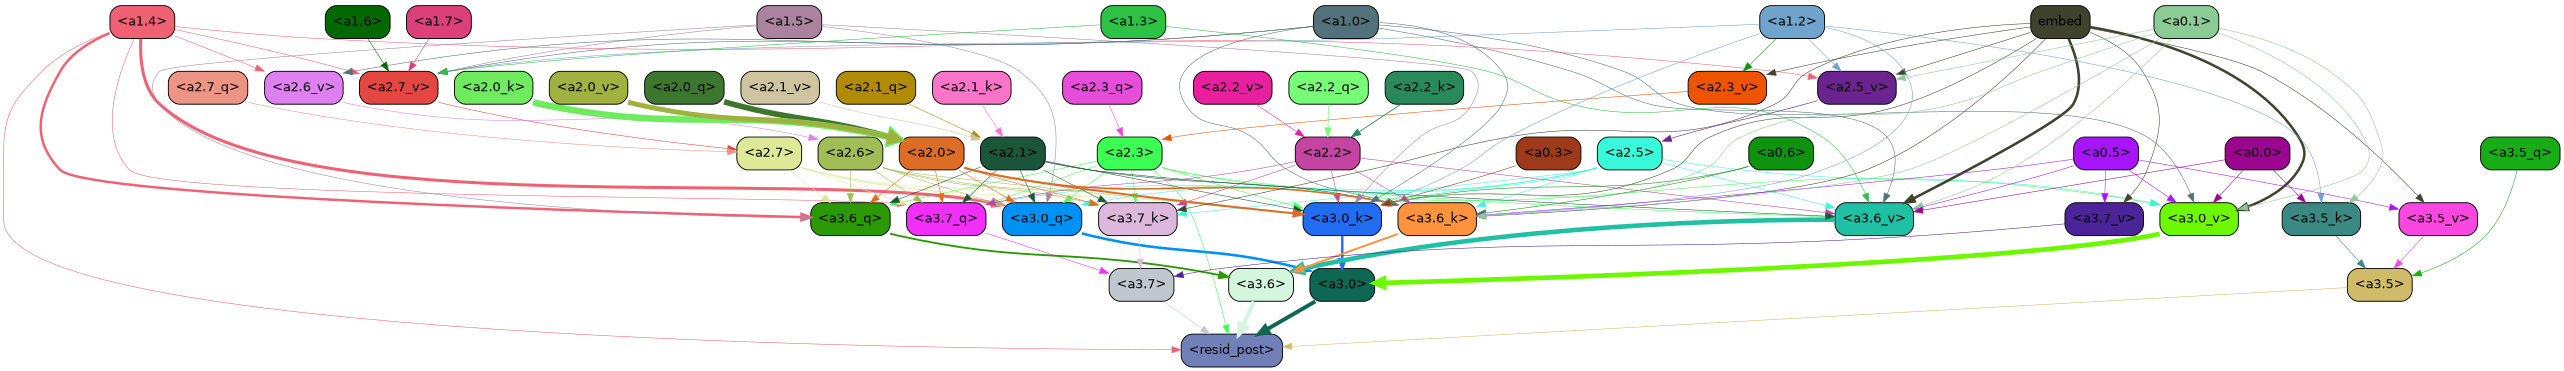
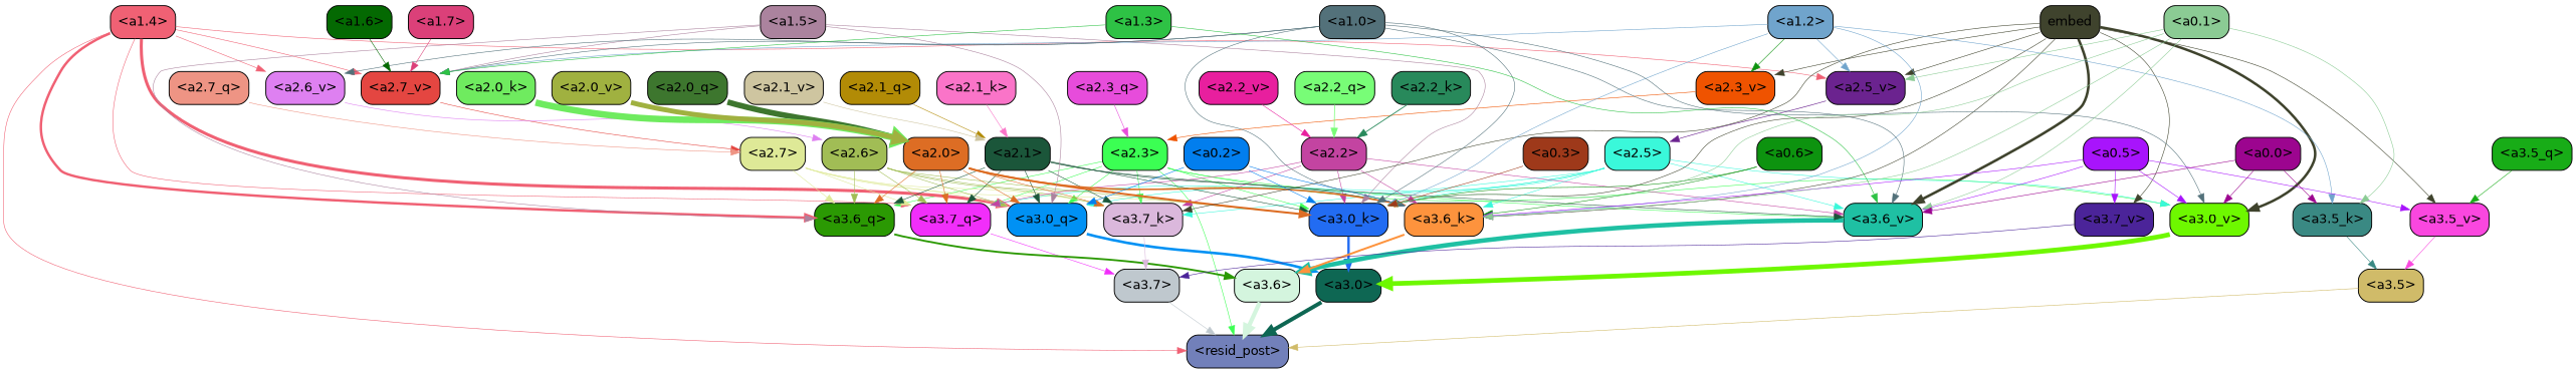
  strict digraph {
    splines=true
    node [color=black fontname=Helvetica shape=box style="filled, rounded"]
    edge [color="#3f432d" penwidth=0.6]
    "<a3.7>" [fillcolor="#bfc8ce"]
    "<resid_post>" [fillcolor="#7280ba"]
    "<a3.6>" [fillcolor="#d4f5de"]
    "<a3.5>" [fillcolor="#d0bb69"]
    "<a3.0>" [fillcolor="#0e6753"]
    "<a2.3>" [fillcolor="#3bff53"]
    "<a3.7_q>" [fillcolor="#f12efa"]
    "<a3.6_q>" [fillcolor="#2b9903"]
    "<a3.0_q>" [fillcolor="#0091f4"]
    "<a3.7_k>" [fillcolor="#dbb8dc"]
    "<a3.0_k>" [fillcolor="#226cf2"]
    "<a3.6_v>" [fillcolor="#1fc0a3"]
    "<a3.0_v>" [fillcolor="#6ef800"]
    "<a1.4>" [fillcolor="#f06174"]
    "<a2.7_v>" [fillcolor="#e44641"]
    "<a2.6_v>" [fillcolor="#de80f1"]
    "<a2.5_v>" [fillcolor="#6b238f"]
    "<a2.7>" [fillcolor="#dee997"]
    "<a2.6>" [fillcolor="#a1bd55"]
    "<a2.5>" [fillcolor="#3af8da"]
    "<a3.6_k>" [fillcolor="#fd933d"]
    "<a3.5_q>" [fillcolor="#18ac17"]
    "<a3.5_k>" [fillcolor="#3a8983"]
    "<a3.7_v>" [fillcolor="#4b2499"]
    "<a3.5_v>" [fillcolor="#fa47df"]
    "<a2.2>" [fillcolor="#c344a1"]
    "<a2.1>" [fillcolor="#1b563a"]
    "<a2.0>" [fillcolor="#dd6d24"]
    "<a1.5>" [fillcolor="#ab839e"]
+   "<a0.2>" [fillcolor="#027eee"]
    embed [fillcolor="#3f432d"]
    "<a2.3_v>" [fillcolor="#ef5300"]
    "<a1.2>" [fillcolor="#70a4cc"]
    "<a1.0>" [fillcolor="#53717a"]
    "<a0.6>" [fillcolor="#0d930f"]
    "<a0.5>" [fillcolor="#a814fc"]
    "<a0.1>" [fillcolor="#8bcb94"]
    "<a0.0>" [fillcolor="#9c058f"]
    "<a0.3>" [fillcolor="#9e391a"]
    "<a1.3>" [fillcolor="#2ec245"]
    "<a2.7_q>" [fillcolor="#ee9484"]
    "<a2.3_q>" [fillcolor="#e74cdb"]
    "<a2.2_q>" [fillcolor="#78fd77"]
    "<a2.1_q>" [fillcolor="#b28b06"]
    "<a2.0_q>" [fillcolor="#3d762e"]
    "<a2.2_k>" [fillcolor="#28895b"]
    "<a2.1_k>" [fillcolor="#fa74c8"]
    "<a2.0_k>" [fillcolor="#6feb5f"]
    "<a2.2_v>" [fillcolor="#e81f9e"]
    "<a2.1_v>" [fillcolor="#cec5a0"]
    "<a2.0_v>" [fillcolor="#a0b140"]
    "<a1.7>" [fillcolor="#db4079"]
    "<a1.6>" [fillcolor="#046902"]
    "<a3.7>" -> "<resid_post>" [color="#bfc8ce"]
    "<a3.6>" -> "<resid_post>" [color="#d4f5de" penwidth=4.646730065345764]
    "<a3.5>" -> "<resid_post>" [color="#d0bb69"]
    "<a3.0>" -> "<resid_post>" [color="#0e6753" penwidth=4.323132634162903]
    "<a2.3>" -> "<resid_post>" [color="#3bff53"]
    "<a2.3>" -> "<a3.7_q>" [color="#3bff53"]
    "<a2.3>" -> "<a3.6_q>" [color="#3bff53"]
    "<a2.3>" -> "<a3.0_q>" [color="#3bff53"]
    "<a2.3>" -> "<a3.7_k>" [color="#3bff53"]
    "<a2.3>" -> "<a3.0_k>" [color="#3bff53"]
    "<a2.3>" -> "<a3.6_v>" [color="#3bff53"]
    "<a2.3>" -> "<a3.0_v>" [color="#3bff53"]
    "<a3.7_q>" -> "<a3.7>" [color="#f12efa"]
    "<a3.6_q>" -> "<a3.6>" [color="#2b9903" penwidth=2.03758105635643]
    "<a3.0_q>" -> "<a3.0>" [color="#0091f4" penwidth=2.8638100624084473]
    "<a3.7_k>" -> "<a3.7>" [color="#dbb8dc"]
    "<a3.0_k>" -> "<a3.0>" [color="#226cf2" penwidth=2.6274144649505615]
    "<a3.6_v>" -> "<a3.6>" [color="#1fc0a3" penwidth=5.002329230308533]
    "<a3.0_v>" -> "<a3.0>" [color="#6ef800" penwidth=5.188832879066467]
    "<a1.4>" -> "<resid_post>" [color="#f06174"]
    "<a1.4>" -> "<a3.7_q>" [color="#f06174"]
    "<a1.4>" -> "<a3.6_q>" [color="#f06174" penwidth=2.700703263282776]
    "<a1.4>" -> "<a3.0_q>" [color="#f06174" penwidth=3.34255850315094]
    "<a1.4>" -> "<a2.7_v>" [color="#f06174"]
    "<a1.4>" -> "<a2.6_v>" [color="#f06174"]
    "<a1.4>" -> "<a2.5_v>" [color="#f06174"]
    "<a2.7_v>" -> "<a2.7>" [color="#e44641"]
    "<a2.6_v>" -> "<a2.6>" [color="#de80f1"]
    "<a2.5_v>" -> "<a2.5>" [color="#6b238f" penwidth=0.6657319068908691]
    "<a2.7>" -> "<a3.7_q>" [color="#dee997"]
    "<a2.7>" -> "<a3.6_q>" [color="#dee997"]
    "<a2.7>" -> "<a3.0_q>" [color="#dee997"]
    "<a2.7>" -> "<a3.7_k>" [color="#dee997"]
    "<a2.7>" -> "<a3.0_k>" [color="#dee997"]
    "<a2.6>" -> "<a3.7_q>" [color="#a1bd55"]
    "<a2.6>" -> "<a3.6_q>" [color="#a1bd55"]
    "<a2.6>" -> "<a3.0_q>" [color="#a1bd55"]
    "<a2.6>" -> "<a3.7_k>" [color="#a1bd55"]
    "<a2.6>" -> "<a3.0_k>" [color="#a1bd55"]
    "<a2.6>" -> "<a3.6_k>" [color="#a1bd55"]
    "<a2.5>" -> "<a3.7_q>" [color="#3af8da"]
    "<a2.5>" -> "<a3.0_q>" [color="#3af8da"]
    "<a2.5>" -> "<a3.7_k>" [color="#3af8da"]
    "<a2.5>" -> "<a3.0_k>" [color="#3af8da"]
    "<a2.5>" -> "<a3.6_v>" [color="#3af8da"]
    "<a2.5>" -> "<a3.0_v>" [color="#3af8da"]
    "<a2.5>" -> "<a3.6_k>" [color="#3af8da"]
    "<a3.6_k>" -> "<a3.6>" [color="#fd933d" penwidth=2.174198240041733]
-   "<a3.5_q>" -> "<a3.5>" [color="#18ac17"]
+   "<a3.5_q>" -> "<a3.5_v>" [color="#18ac17"]
    "<a3.5_k>" -> "<a3.5>" [color="#3a8983"]
    "<a3.7_v>" -> "<a3.7>" [color="#4b2499"]
    "<a3.5_v>" -> "<a3.5>" [color="#fa47df"]
    "<a2.2>" -> "<a3.7_q>" [color="#c344a1"]
    "<a2.2>" -> "<a3.7_k>" [color="#c344a1"]
    "<a2.2>" -> "<a3.0_k>" [color="#c344a1"]
    "<a2.2>" -> "<a3.6_v>" [color="#c344a1"]
    "<a2.2>" -> "<a3.6_k>" [color="#c344a1"]
    "<a2.1>" -> "<a3.7_q>" [color="#1b563a"]
    "<a2.1>" -> "<a3.6_q>" [color="#1b563a"]
    "<a2.1>" -> "<a3.0_q>" [color="#1b563a"]
    "<a2.1>" -> "<a3.7_k>" [color="#1b563a"]
    "<a2.1>" -> "<a3.0_k>" [color="#1b563a"]
    "<a2.1>" -> "<a3.6_v>" [color="#1b563a"]
    "<a2.1>" -> "<a3.6_k>" [color="#1b563a"]
    "<a2.0>" -> "<a3.7_q>" [color="#dd6d24"]
    "<a2.0>" -> "<a3.6_q>" [color="#dd6d24"]
    "<a2.0>" -> "<a3.0_q>" [color="#dd6d24"]
    "<a2.0>" -> "<a3.7_k>" [color="#dd6d24"]
    "<a2.0>" -> "<a3.0_k>" [color="#dd6d24" penwidth=2.2218968719244003]
    "<a2.0>" -> "<a3.6_k>" [color="#dd6d24" penwidth=1.6454488784074783]
    "<a1.5>" -> "<a3.6_q>" [color="#ab839e"]
    "<a1.5>" -> "<a3.0_q>" [color="#ab839e"]
    "<a1.5>" -> "<a3.0_k>" [color="#ab839e"]
    "<a1.5>" -> "<a2.7_v>" [color="#ab839e"]
+   "<a0.2>" -> "<a3.0_q>" [color="#027eee"]
+   "<a0.2>" -> "<a3.0_k>" [color="#027eee"]
+   "<a0.2>" -> "<a3.6_k>" [color="#027eee"]
    embed -> "<a3.7_k>"
    embed -> "<a3.0_k>"
    embed -> "<a3.6_v>" [penwidth=2.8301228284835815]
    embed -> "<a3.0_v>" [penwidth=2.7660785913467407]
    embed -> "<a2.5_v>"
    embed -> "<a3.6_k>"
    embed -> "<a3.7_v>"
    embed -> "<a3.5_v>"
    embed -> "<a2.3_v>"
    "<a2.3_v>" -> "<a2.3>" [color="#ef5300"]
    "<a1.2>" -> "<a3.0_k>" [color="#70a4cc"]
    "<a1.2>" -> "<a2.7_v>" [color="#70a4cc"]
    "<a1.2>" -> "<a2.5_v>" [color="#70a4cc"]
    "<a1.2>" -> "<a3.6_k>" [color="#70a4cc"]
    "<a1.2>" -> "<a3.5_k>" [color="#70a4cc"]
    "<a1.2>" -> "<a2.3_v>" [color="#0d930f"]
    "<a1.0>" -> "<a3.0_k>" [color="#53717a"]
    "<a1.0>" -> "<a3.6_v>" [color="#53717a"]
    "<a1.0>" -> "<a3.0_v>" [color="#53717a"]
    "<a1.0>" -> "<a2.7_v>" [color="#53717a"]
    "<a1.0>" -> "<a2.6_v>" [color="#53717a"]
    "<a1.0>" -> "<a3.6_k>" [color="#53717a"]
    "<a0.6>" -> "<a3.0_k>" [color="#0d930f"]
    "<a0.6>" -> "<a3.6_k>" [color="#0d930f"]
    "<a0.5>" -> "<a3.6_v>" [color="#a814fc"]
    "<a0.5>" -> "<a3.0_v>" [color="#a814fc" penwidth=0.6124261617660522]
    "<a0.5>" -> "<a3.6_k>" [color="#a814fc"]
    "<a0.5>" -> "<a3.7_v>" [color="#a814fc"]
    "<a0.5>" -> "<a3.5_v>" [color="#a814fc"]
    "<a0.1>" -> "<a3.0_k>" [color="#8bcb94"]
    "<a0.1>" -> "<a3.6_v>" [color="#8bcb94"]
-   "<a0.1>" -> "<a3.0_v>" [color="#8bcb94"]
    "<a0.1>" -> "<a2.5_v>" [color="#8bcb94"]
    "<a0.1>" -> "<a3.6_k>" [color="#8bcb94"]
    "<a0.1>" -> "<a3.5_k>" [color="#8bcb94"]
    "<a0.0>" -> "<a3.6_v>" [color="#9c058f"]
    "<a0.0>" -> "<a3.0_v>" [color="#9c058f"]
    "<a0.0>" -> "<a3.5_k>" [color="#9c058f"]
    "<a0.3>" -> "<a3.0_k>" [color="#9e391a"]
    "<a1.3>" -> "<a3.6_v>" [color="#2ec245"]
    "<a1.3>" -> "<a2.7_v>" [color="#2ec245"]
    "<a2.7_q>" -> "<a2.7>" [color="#ee9484"]
    "<a2.3_q>" -> "<a2.3>" [color="#e74cdb"]
    "<a2.2_q>" -> "<a2.2>" [color="#78fd77" penwidth=0.8114519119262695]
    "<a2.1_q>" -> "<a2.1>" [color="#b28b06"]
    "<a2.0_q>" -> "<a2.0>" [color="#3d762e" penwidth=6.2323237657547]
    "<a2.2_k>" -> "<a2.2>" [color="#28895b" penwidth=0.9331893920898438]
    "<a2.1_k>" -> "<a2.1>" [color="#fa74c8"]
    "<a2.0_k>" -> "<a2.0>" [color="#6feb5f" penwidth=7.158664226531982]
    "<a2.2_v>" -> "<a2.2>" [color="#e81f9e"]
    "<a2.1_v>" -> "<a2.1>" [color="#cec5a0"]
    "<a2.0_v>" -> "<a2.0>" [color="#a0b140" penwidth=5.380099236965179]
    "<a1.7>" -> "<a2.7_v>" [color="#db4079"]
    "<a1.6>" -> "<a2.7_v>" [color="#046902"]
  }
